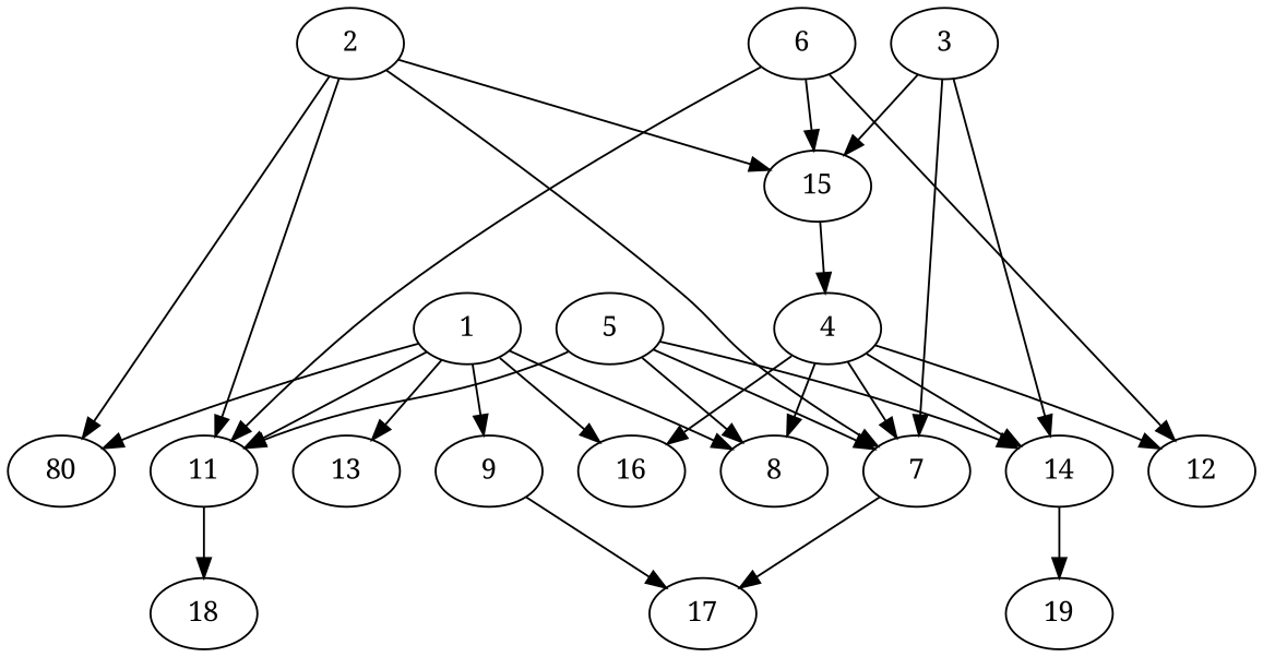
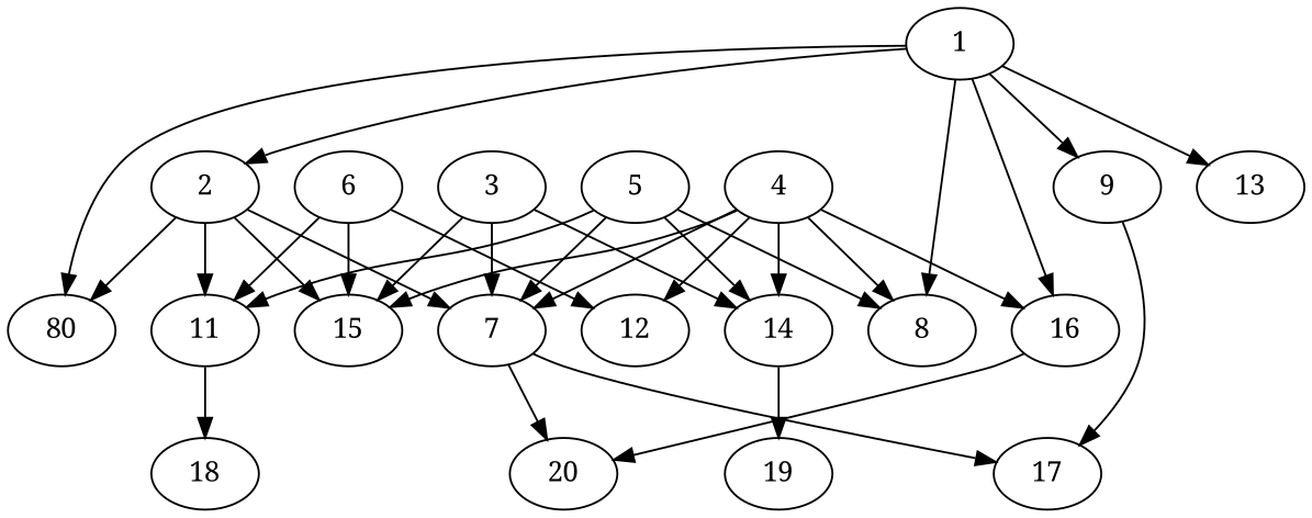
  digraph {
    fontname="Noto Serif"
    node [alpha=0.19 fontname="Noto Serif"]
    edge [fontname="Noto Serif"]
    1 [expect_size=36720640]
    8 [alpha=0.17 expect_size=11445248]
    9 [alpha=0.02 expect_size=46691328]
    n4 [expect_size=39217152 label=80]
    11 [alpha=0.15 expect_size=39902208]
    13 [alpha=0.00 expect_size=17682432]
    16 [alpha=0.08 expect_size=19429376]
    17 [alpha=0.11 expect_size=17338368]
    18 [alpha=0.18 expect_size=32668672]
+   20 [alpha=0.14 expect_size=30551040]
    2 [alpha=0.12 expect_size=17161216]
    7 [alpha=0.06 expect_size=51757056]
    15 [alpha=0.17 expect_size=33899520]
    3 [alpha=0.20 expect_size=16995328]
    14 [alpha=0.12 expect_size=16883712]
    19 [alpha=0.03 expect_size=25629696]
    4 [alpha=0.07 expect_size=37626880]
    12 [alpha=0.07 expect_size=37025792]
    5 [alpha=0.14 expect_size=25017344]
    6 [expect_size=28830720]
    1 -> 8
    1 -> 9
    1 -> n4
-   1 -> 11
+   1 -> 2
    1 -> 13
    1 -> 16
    9 -> 17
    11 -> 18
+   16 -> 20
    2 -> n4
    2 -> 11
    2 -> 7
    2 -> 15
    7 -> 17
+   7 -> 20
    3 -> 7
    3 -> 15
    3 -> 14
    14 -> 19
    4 -> 8
    4 -> 16
    4 -> 7
-   15 -> 4
+   4 -> 15
    4 -> 14
    4 -> 12
    5 -> 8
    5 -> 11
    5 -> 7
    5 -> 14
    6 -> 11
    6 -> 15
    6 -> 12
  }
